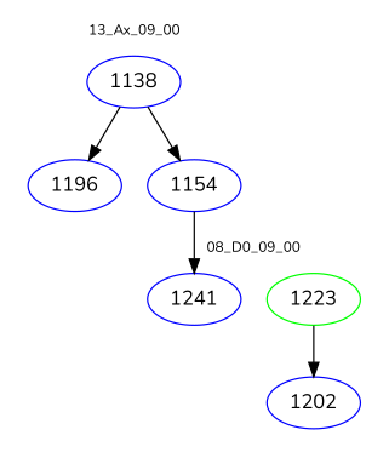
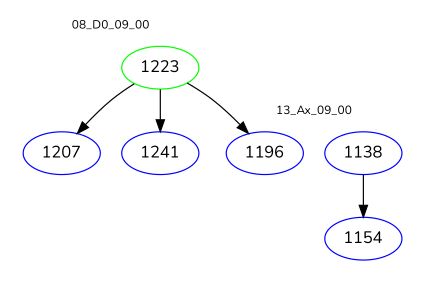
  digraph {
    fontname=Nunito
    node [color=blue fontname=Nunito]
    edge [color=black fontname=Nunito]
    n1 [label=1138]
    n2 [label=1196]
    n3 [label=1154]
    n4 [color=green label=1223]
-   n5 [label=1202]
+   n5 [label=1207]
    n6 [label=1241]
    subgraph cluster_1 {
      color=white
      fontsize=10
      label="13_Ax_09_00"
      n1
      n2
      n3
    }
    subgraph cluster_2 {
      color=white
      fontsize=10
      label="08_D0_09_00"
      n4
      n5
      n6
    }
-   n1 -> n2
+   n4 -> n2
    n1 -> n3
    n4 -> n5
-   n3 -> n6
+   n4 -> n6
  }
